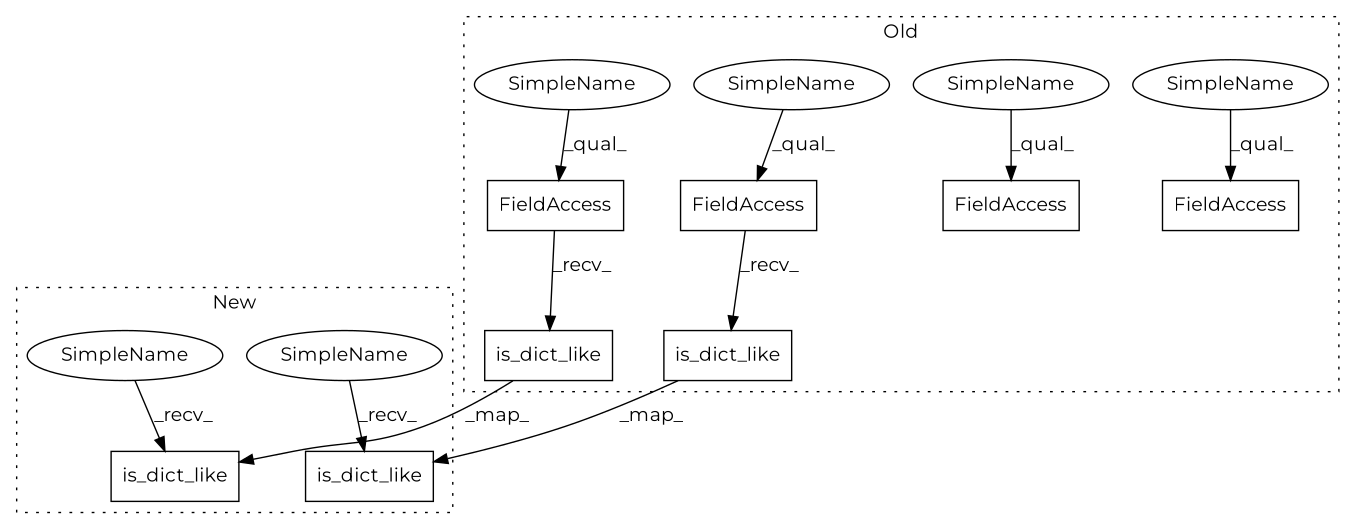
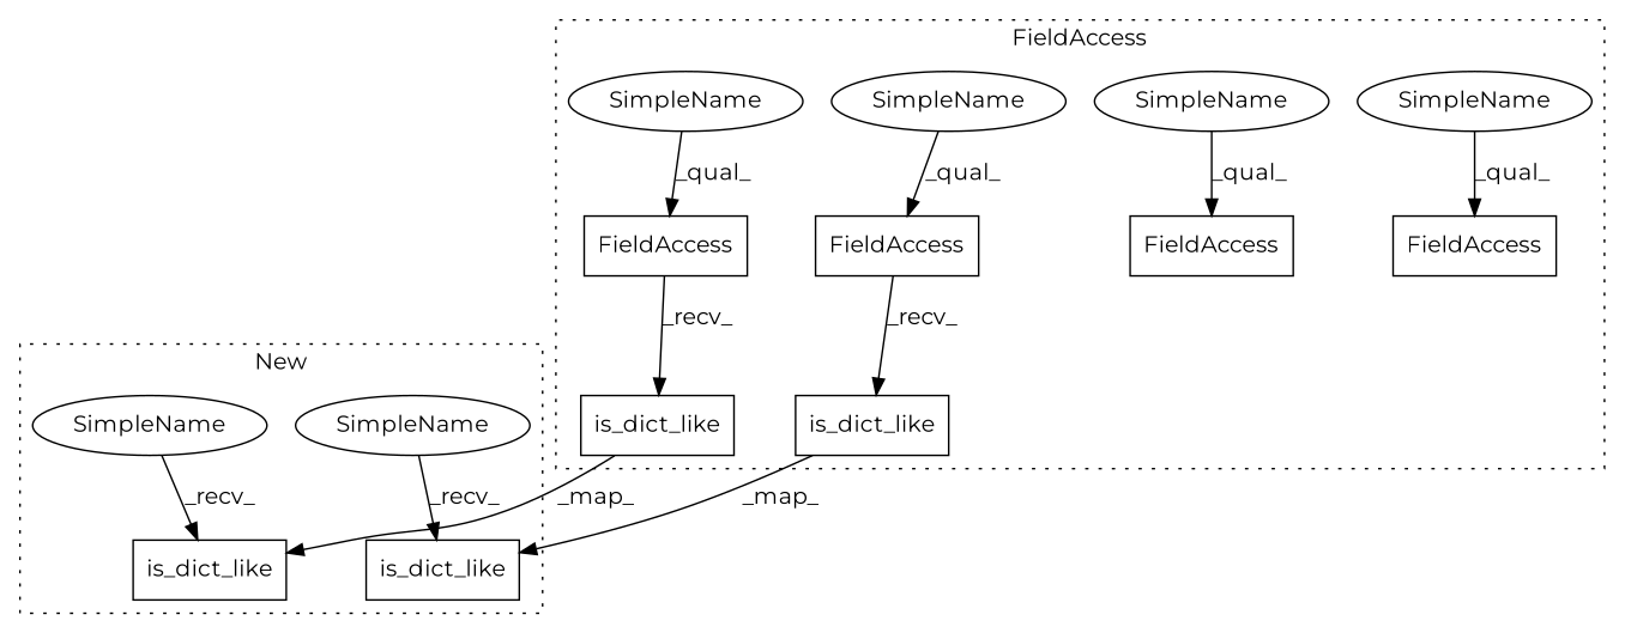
  digraph {
    fontname=Montserrat
    node [a=42 l="13,1" s=3517 shape=box fontname=Montserrat]
    edge [fontname=Montserrat]
    n1 [a=32 label=is_dict_like s="3527,3544"]
    n2 [a=22 l=9 label=FieldAccess]
    n3 [a=22 l=9 label=FieldAccess s=3415]
    n4 [a=22 l=9 label=FieldAccess s=3823]
    n5 [a=22 l=9 label=FieldAccess s=3445]
    n6 [a=32 label=is_dict_like s="3833,3850"]
    n7 [l=3 label=SimpleName s=3415 shape=ellipse]
    n8 [l=3 label=SimpleName s=3445 shape=ellipse]
    n9 [l=3 label=SimpleName s=3823 shape=ellipse]
    n10 [l=3 label=SimpleName shape=ellipse]
    n11 [a=32 label=is_dict_like s="3770,3787"]
    n12 [a=32 label=is_dict_like s="4091,4108"]
    n13 [l=5 label=SimpleName s=4085 shape=ellipse]
    n14 [l=5 label=SimpleName s=3764 shape=ellipse]
    subgraph cluster_1 {
-     label=Old
+     label=FieldAccess
      style=dotted
      n1
      n2
      n3
      n4
      n5
      n6
      n7
      n8
      n9
      n10
    }
    subgraph cluster_2 {
      label=New
      style=dotted
      n11
      n12
      n13
      n14
    }
    n1 -> n11 [label=_map_]
    n2 -> n1 [label=_recv_]
    n4 -> n6 [label=_recv_]
    n6 -> n12 [label=_map_]
    n7 -> n3 [label=_qual_]
    n8 -> n5 [label=_qual_]
    n9 -> n4 [label=_qual_]
    n10 -> n2 [label=_qual_]
    n13 -> n12 [label=_recv_]
    n14 -> n11 [label=_recv_]
  }
